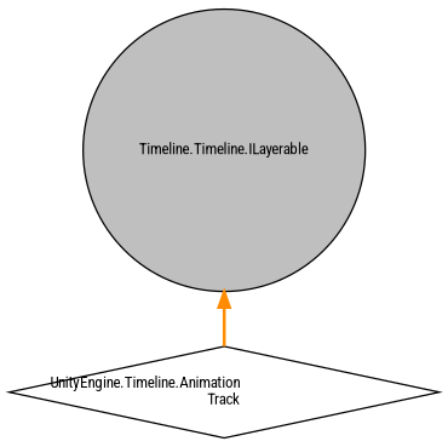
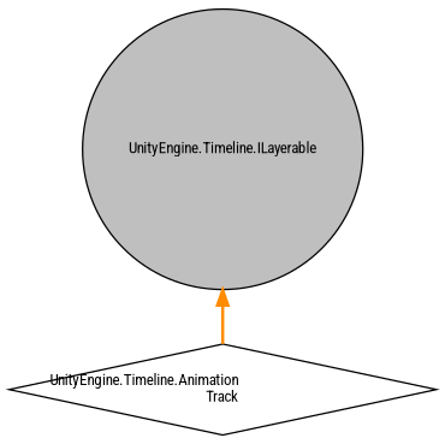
  digraph {
    fontname="Roboto Condensed"
    node [color=black fontname="Roboto Condensed" fontsize=10 style=filled]
-   n1 [fillcolor=grey75 fontcolor=black height=0.2 label="Timeline.Timeline.ILayerable" shape=circle width=0.4]
+   n1 [fillcolor=grey75 fontcolor=black height=0.2 label="UnityEngine.Timeline.ILayerable" shape=circle width=0.4]
    n2 [fillcolor=white height=0.2 label="UnityEngine.Timeline.Animation\lTrack" shape=diamond width=0.4]
    n1 -> n2 [color=darkorange dir=back fontname="Roboto Condensed" fontsize=10 labelfontname=Helvetica labelfontsize=10 style=bold]
  }
